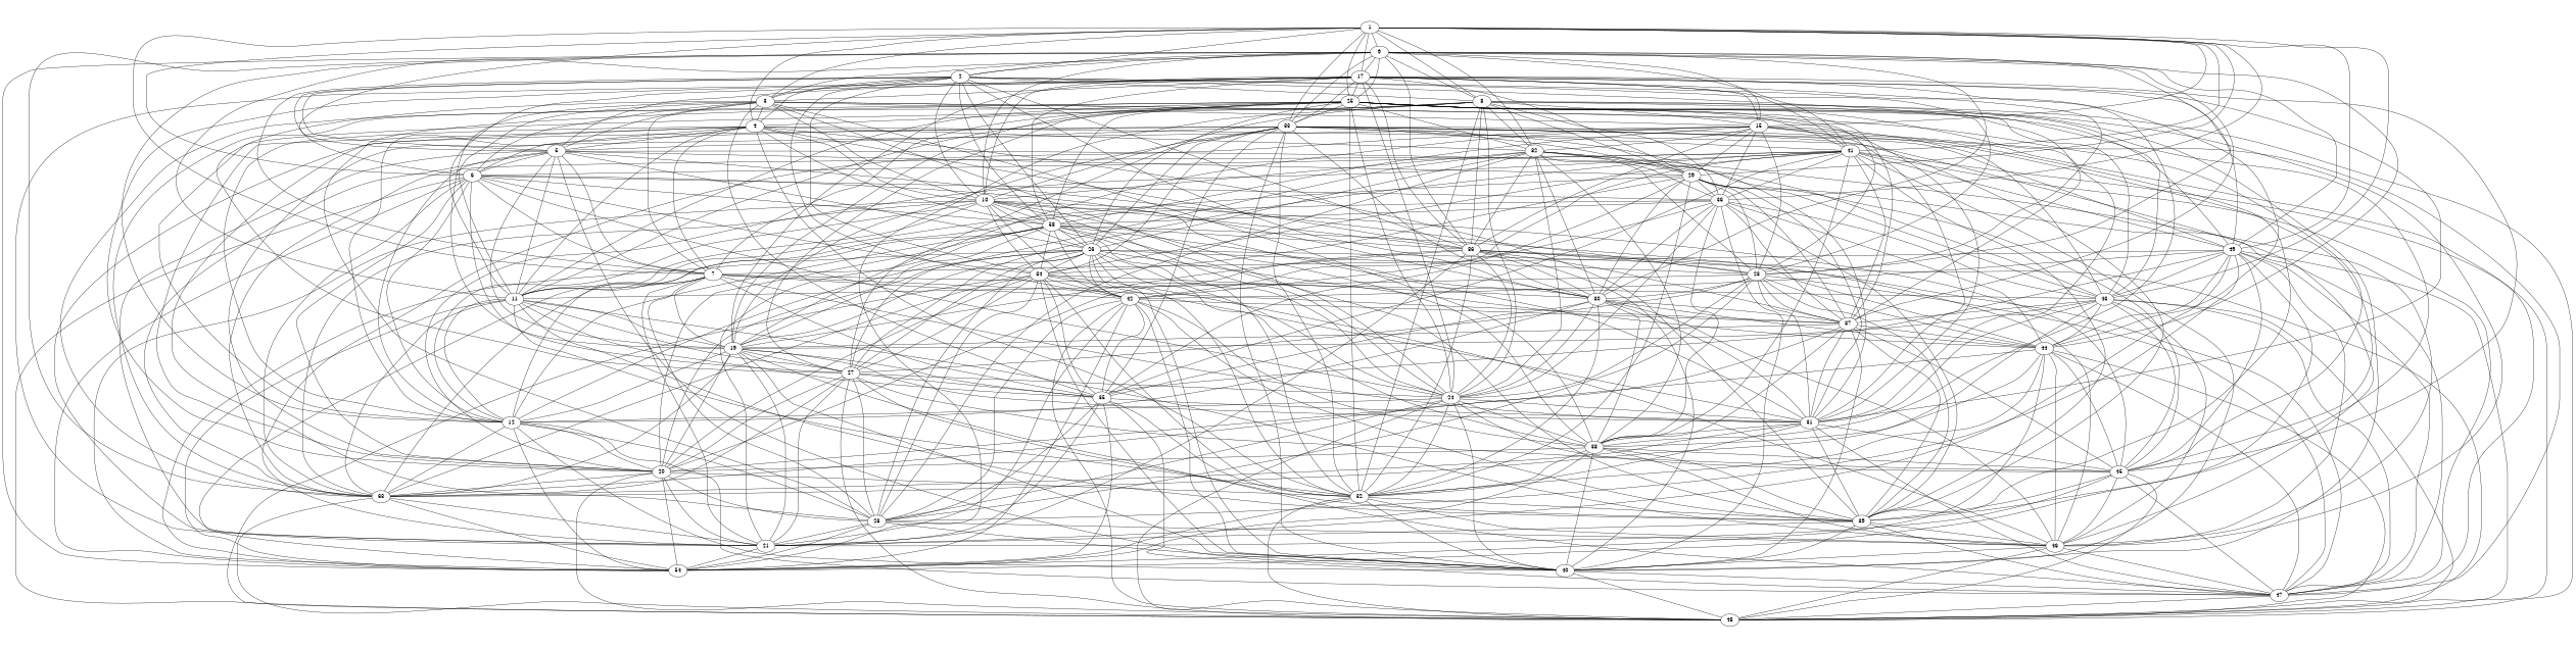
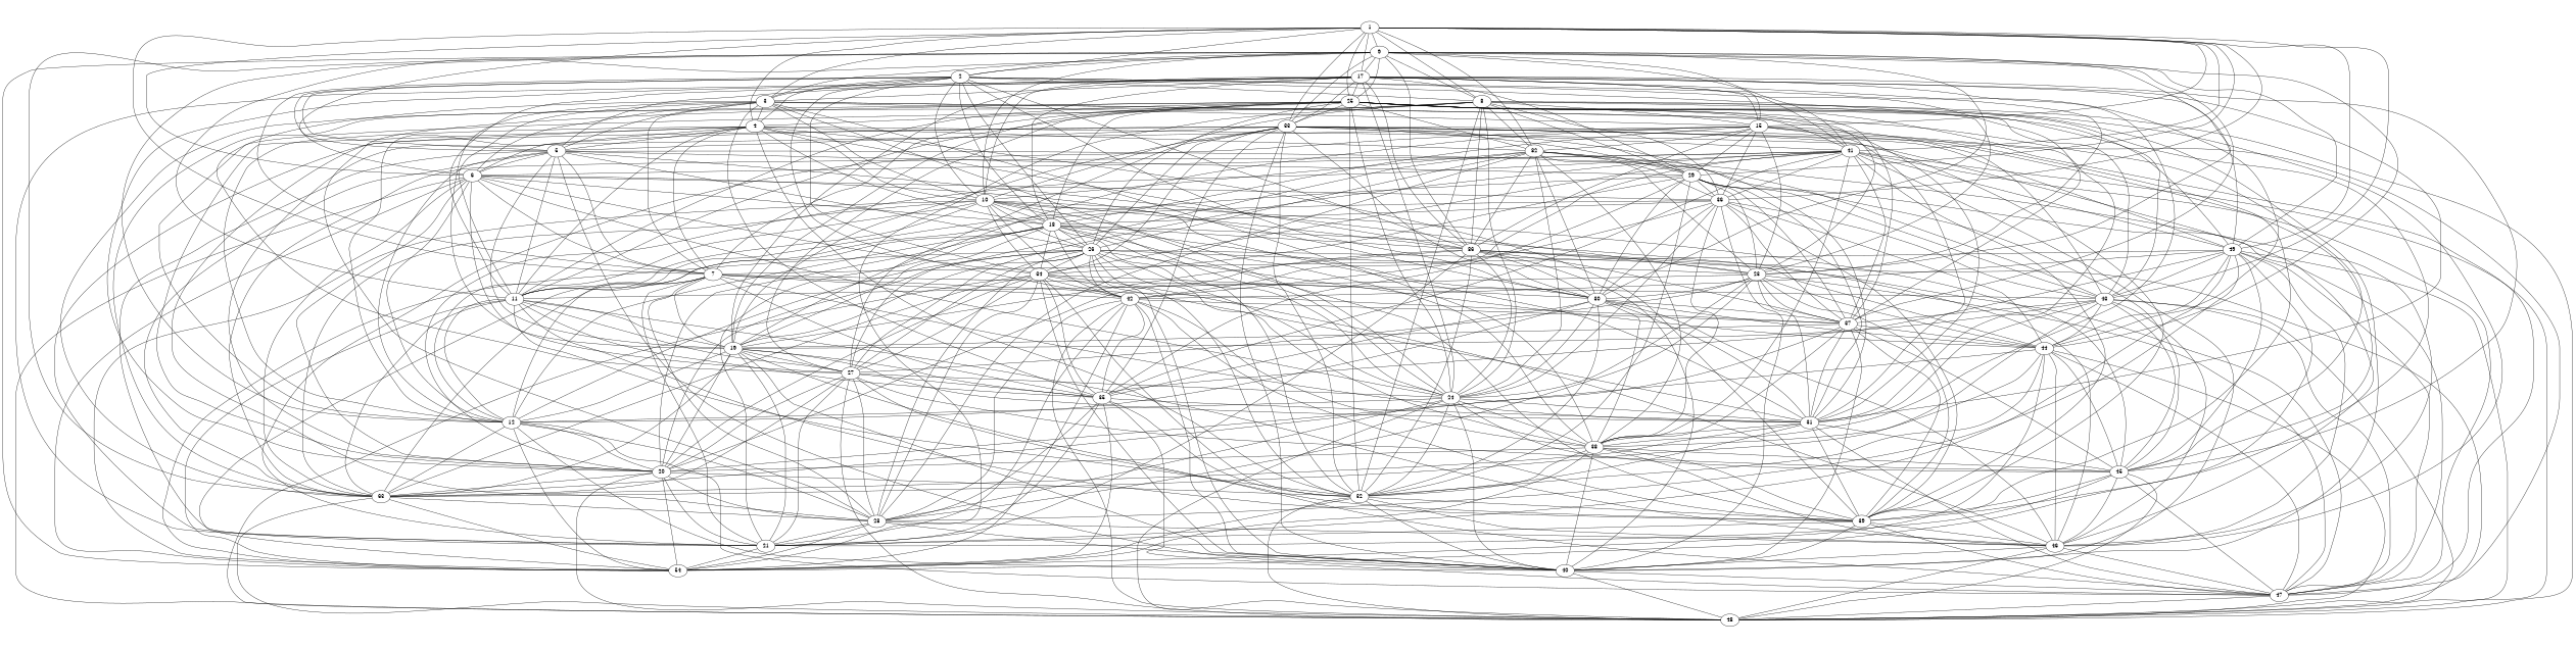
  graph {
    1
    9
    17
    25
    33
    41
    49
    2
    3
    4
    5
    6
    7
    8
    15
    n16 [label=82]
    29
    36
    43
    10
    11
    12
    n23 [label=63]
    n24 [label=54]
    n25 [label=86]
    23
    30
    37
    44
-   18 [label=58]
+   18
    19
    20
    21
    24
    31
    38
    45
    26
    27
    28
    32
    39
    46
    34
    35
    40
    47
    42
    48
    1 -- 9
    1 -- 17
    1 -- 25
    1 -- 33
    1 -- 41
    1 -- 49
    1 -- 2
    1 -- 3
    1 -- 4
    1 -- 5
    1 -- 6
    1 -- 7
    1 -- 8
    1 -- 15
    1 -- n16
    1 -- 29
    1 -- 36
    1 -- 43
    9 -- 17
    9 -- 25
    9 -- 33
    9 -- 41
    9 -- 49
    9 -- 2
    9 -- 3
    9 -- 8
    9 -- 15
    9 -- 10
    9 -- 11
    9 -- 12
    9 -- n23
    9 -- n24
    9 -- n25
    9 -- 23
    9 -- 30
    9 -- 37
    9 -- 44
    17 -- 25
    17 -- 33
    17 -- 41
    17 -- 49
    17 -- 3
    17 -- 5
    17 -- 15
    17 -- 29
    17 -- 10
    17 -- 11
    17 -- n25
    17 -- 23
    17 -- 18
    17 -- 19
    17 -- 20
    17 -- 21
    17 -- 24
    17 -- 31
    17 -- 38
    17 -- 45
    25 -- 33
    25 -- 41
    25 -- 49
    25 -- 4
    25 -- 7
    25 -- n16
    25 -- 43
    25 -- 11
    25 -- n23
    25 -- 23
    25 -- 37
    25 -- 18
    25 -- 19
    25 -- 24
    25 -- 31
    25 -- 26
    25 -- 27
    25 -- 28
    25 -- 32
    25 -- 39
    25 -- 46
    33 -- 41
    33 -- 49
    33 -- 5
    33 -- 29
    33 -- 12
    33 -- 30
    33 -- 19
    33 -- 21
    33 -- 31
    33 -- 45
    33 -- 26
    33 -- 27
    33 -- 32
    33 -- 39
    33 -- 34
    33 -- 35
    33 -- 40
    33 -- 47
    41 -- 49
    41 -- 6
    41 -- 36
    41 -- n23
    41 -- 37
    41 -- 20
    41 -- 38
    41 -- 27
    41 -- 39
    41 -- 34
    41 -- 35
    41 -- 40
    41 -- 47
    41 -- 42
    41 -- 48
    49 -- 7
    49 -- 43
    49 -- n24
    49 -- 44
    49 -- 21
    49 -- 45
    49 -- 28
    49 -- 46
    49 -- 35
    49 -- 47
    49 -- 42
    49 -- 48
    2 -- 3
    2 -- 4
    2 -- 5
    2 -- 6
    2 -- 7
    2 -- 8
    2 -- 10
    2 -- n25
    2 -- 23
    2 -- 30
    2 -- 37
    2 -- 44
    2 -- 18
    2 -- 26
    2 -- 34
    2 -- 42
    3 -- 4
    3 -- 5
    3 -- 6
    3 -- 7
    3 -- 15
    3 -- 10
    3 -- 11
    3 -- 19
    3 -- 24
    3 -- 31
    3 -- 38
    3 -- 45
    3 -- 27
    3 -- 35
    4 -- 5
    4 -- 6
    4 -- 7
    4 -- n16
    4 -- 10
    4 -- 11
    4 -- 12
    4 -- n25
    4 -- 18
    4 -- 20
    4 -- 28
    4 -- 32
    4 -- 39
    4 -- 46
    5 -- 6
    5 -- 7
    5 -- 29
    5 -- 11
    5 -- 12
    5 -- n23
    5 -- 23
    5 -- 19
    5 -- 21
    5 -- 26
    5 -- 40
    5 -- 47
    6 -- 7
    6 -- 36
    6 -- 12
    6 -- n23
    6 -- n24
    6 -- 30
    6 -- 18
    6 -- 20
    6 -- 24
    6 -- 27
    6 -- 34
    6 -- 48
    7 -- 43
    7 -- n23
    7 -- n24
    7 -- 37
    7 -- 19
    7 -- 21
    7 -- 31
    7 -- 28
    7 -- 35
    7 -- 42
    8 -- 15
    8 -- n16
    8 -- 29
    8 -- 36
    8 -- 43
    8 -- 10
    8 -- 11
    8 -- 12
    8 -- n23
    8 -- n24
    8 -- n25
    8 -- 24
    8 -- 32
    8 -- 40
    8 -- 48
    15 -- n16
    15 -- 29
    15 -- 36
    15 -- 43
    15 -- n25
    15 -- 23
    15 -- 18
    15 -- 19
    15 -- 20
    15 -- 21
    15 -- 31
    15 -- 39
    15 -- 47
    n16 -- 29
    n16 -- 36
    n16 -- 43
    n16 -- 10
    n16 -- n25
    n16 -- 23
    n16 -- 30
    n16 -- 24
    n16 -- 38
    n16 -- 26
    n16 -- 27
    n16 -- 28
    n16 -- 46
    29 -- 36
    29 -- 43
    29 -- 11
    29 -- 23
    29 -- 30
    29 -- 37
    29 -- 31
    29 -- 45
    29 -- 32
    29 -- 34
    29 -- 35
    36 -- 43
    36 -- 12
    36 -- 30
    36 -- 37
    36 -- 44
    36 -- 18
    36 -- 24
    36 -- 38
    36 -- 39
    36 -- 40
    36 -- 42
    43 -- n23
    43 -- 37
    43 -- 44
    43 -- 19
    43 -- 31
    43 -- 45
    43 -- 46
    43 -- 47
    43 -- 48
    10 -- 11
    10 -- 12
    10 -- n23
    10 -- n24
    10 -- n25
    10 -- 18
    10 -- 24
    10 -- 31
    10 -- 38
    10 -- 45
    10 -- 26
    10 -- 34
    10 -- 42
    11 -- 12
    11 -- n23
    11 -- n24
    11 -- 19
    11 -- 27
    11 -- 32
    11 -- 39
    11 -- 46
    11 -- 35
    12 -- n23
    12 -- n24
    12 -- 20
    12 -- 28
    12 -- 40
    12 -- 47
    n23 -- n24
-   n23 -- 21
+   n23 -- 28
    n23 -- 48
    n25 -- 23
    n25 -- 30
    n25 -- 37
    n25 -- 44
    n25 -- 19
    n25 -- 20
    n25 -- 21
    n25 -- 24
    n25 -- 32
    n25 -- 40
    n25 -- 48
    23 -- 11
    23 -- 30
    23 -- 37
    23 -- 44
    23 -- 24
    23 -- 31
    23 -- 27
    23 -- 28
    23 -- 39
    23 -- 47
    30 -- 12
    30 -- 37
    30 -- 44
    30 -- 24
    30 -- 31
    30 -- 38
    30 -- 32
    30 -- 46
    30 -- 35
    37 -- n23
    37 -- 44
    37 -- 19
    37 -- 31
    37 -- 38
    37 -- 45
    37 -- 39
    37 -- 40
    44 -- n24
    44 -- 20
    44 -- 38
    44 -- 45
    44 -- 32
    44 -- 46
    44 -- 47
    44 -- 48
    18 -- 11
    18 -- 12
    18 -- n25
    18 -- 30
    18 -- 19
    18 -- 20
    18 -- 21
    18 -- 24
    18 -- 26
    18 -- 32
    18 -- 39
    18 -- 46
    18 -- 34
    18 -- 42
    19 -- 12
    19 -- n23
    19 -- 20
    19 -- 21
    19 -- 31
    19 -- 27
    19 -- 35
    19 -- 40
    19 -- 47
    20 -- n23
    20 -- n24
    20 -- 21
    20 -- 28
    20 -- 32
    20 -- 48
    21 -- n24
    24 -- 12
    24 -- 31
    24 -- 38
    24 -- 45
    24 -- 28
    24 -- 32
    24 -- 40
    24 -- 48
    31 -- n23
    31 -- 38
    31 -- 45
    31 -- 32
    31 -- 39
    31 -- 47
    38 -- n24
    38 -- 20
    38 -- 45
    38 -- 32
    38 -- 39
    38 -- 46
    38 -- 40
    45 -- 21
    45 -- 39
    45 -- 46
    45 -- 47
    45 -- 48
    26 -- 12
    26 -- n24
    26 -- 23
    26 -- 44
    26 -- 19
    26 -- 20
    26 -- 24
    26 -- 38
    26 -- 27
    26 -- 28
    26 -- 32
    26 -- 34
    26 -- 40
    26 -- 47
    26 -- 42
    27 -- n23
    27 -- 20
    27 -- 21
    27 -- 24
    27 -- 45
    27 -- 28
    27 -- 39
    27 -- 35
    27 -- 48
    28 -- n24
    28 -- 21
    28 -- 46
    28 -- 40
    32 -- n24
    32 -- 39
    32 -- 46
    32 -- 40
    32 -- 48
    39 -- 21
    39 -- 46
    39 -- 40
    39 -- 47
    46 -- 40
    46 -- 47
    46 -- 48
    34 -- n23
    34 -- 30
    34 -- 20
    34 -- 31
    34 -- 27
    34 -- 28
    34 -- 32
    34 -- 46
    34 -- 35
    34 -- 40
    34 -- 42
    34 -- 48
    35 -- n24
    35 -- 21
    35 -- 31
    35 -- 28
    35 -- 32
    35 -- 47
    40 -- 47
    40 -- 48
    47 -- 48
    42 -- n24
    42 -- 37
    42 -- 21
    42 -- 38
    42 -- 28
    42 -- 39
    42 -- 35
    42 -- 40
    42 -- 48
  }
